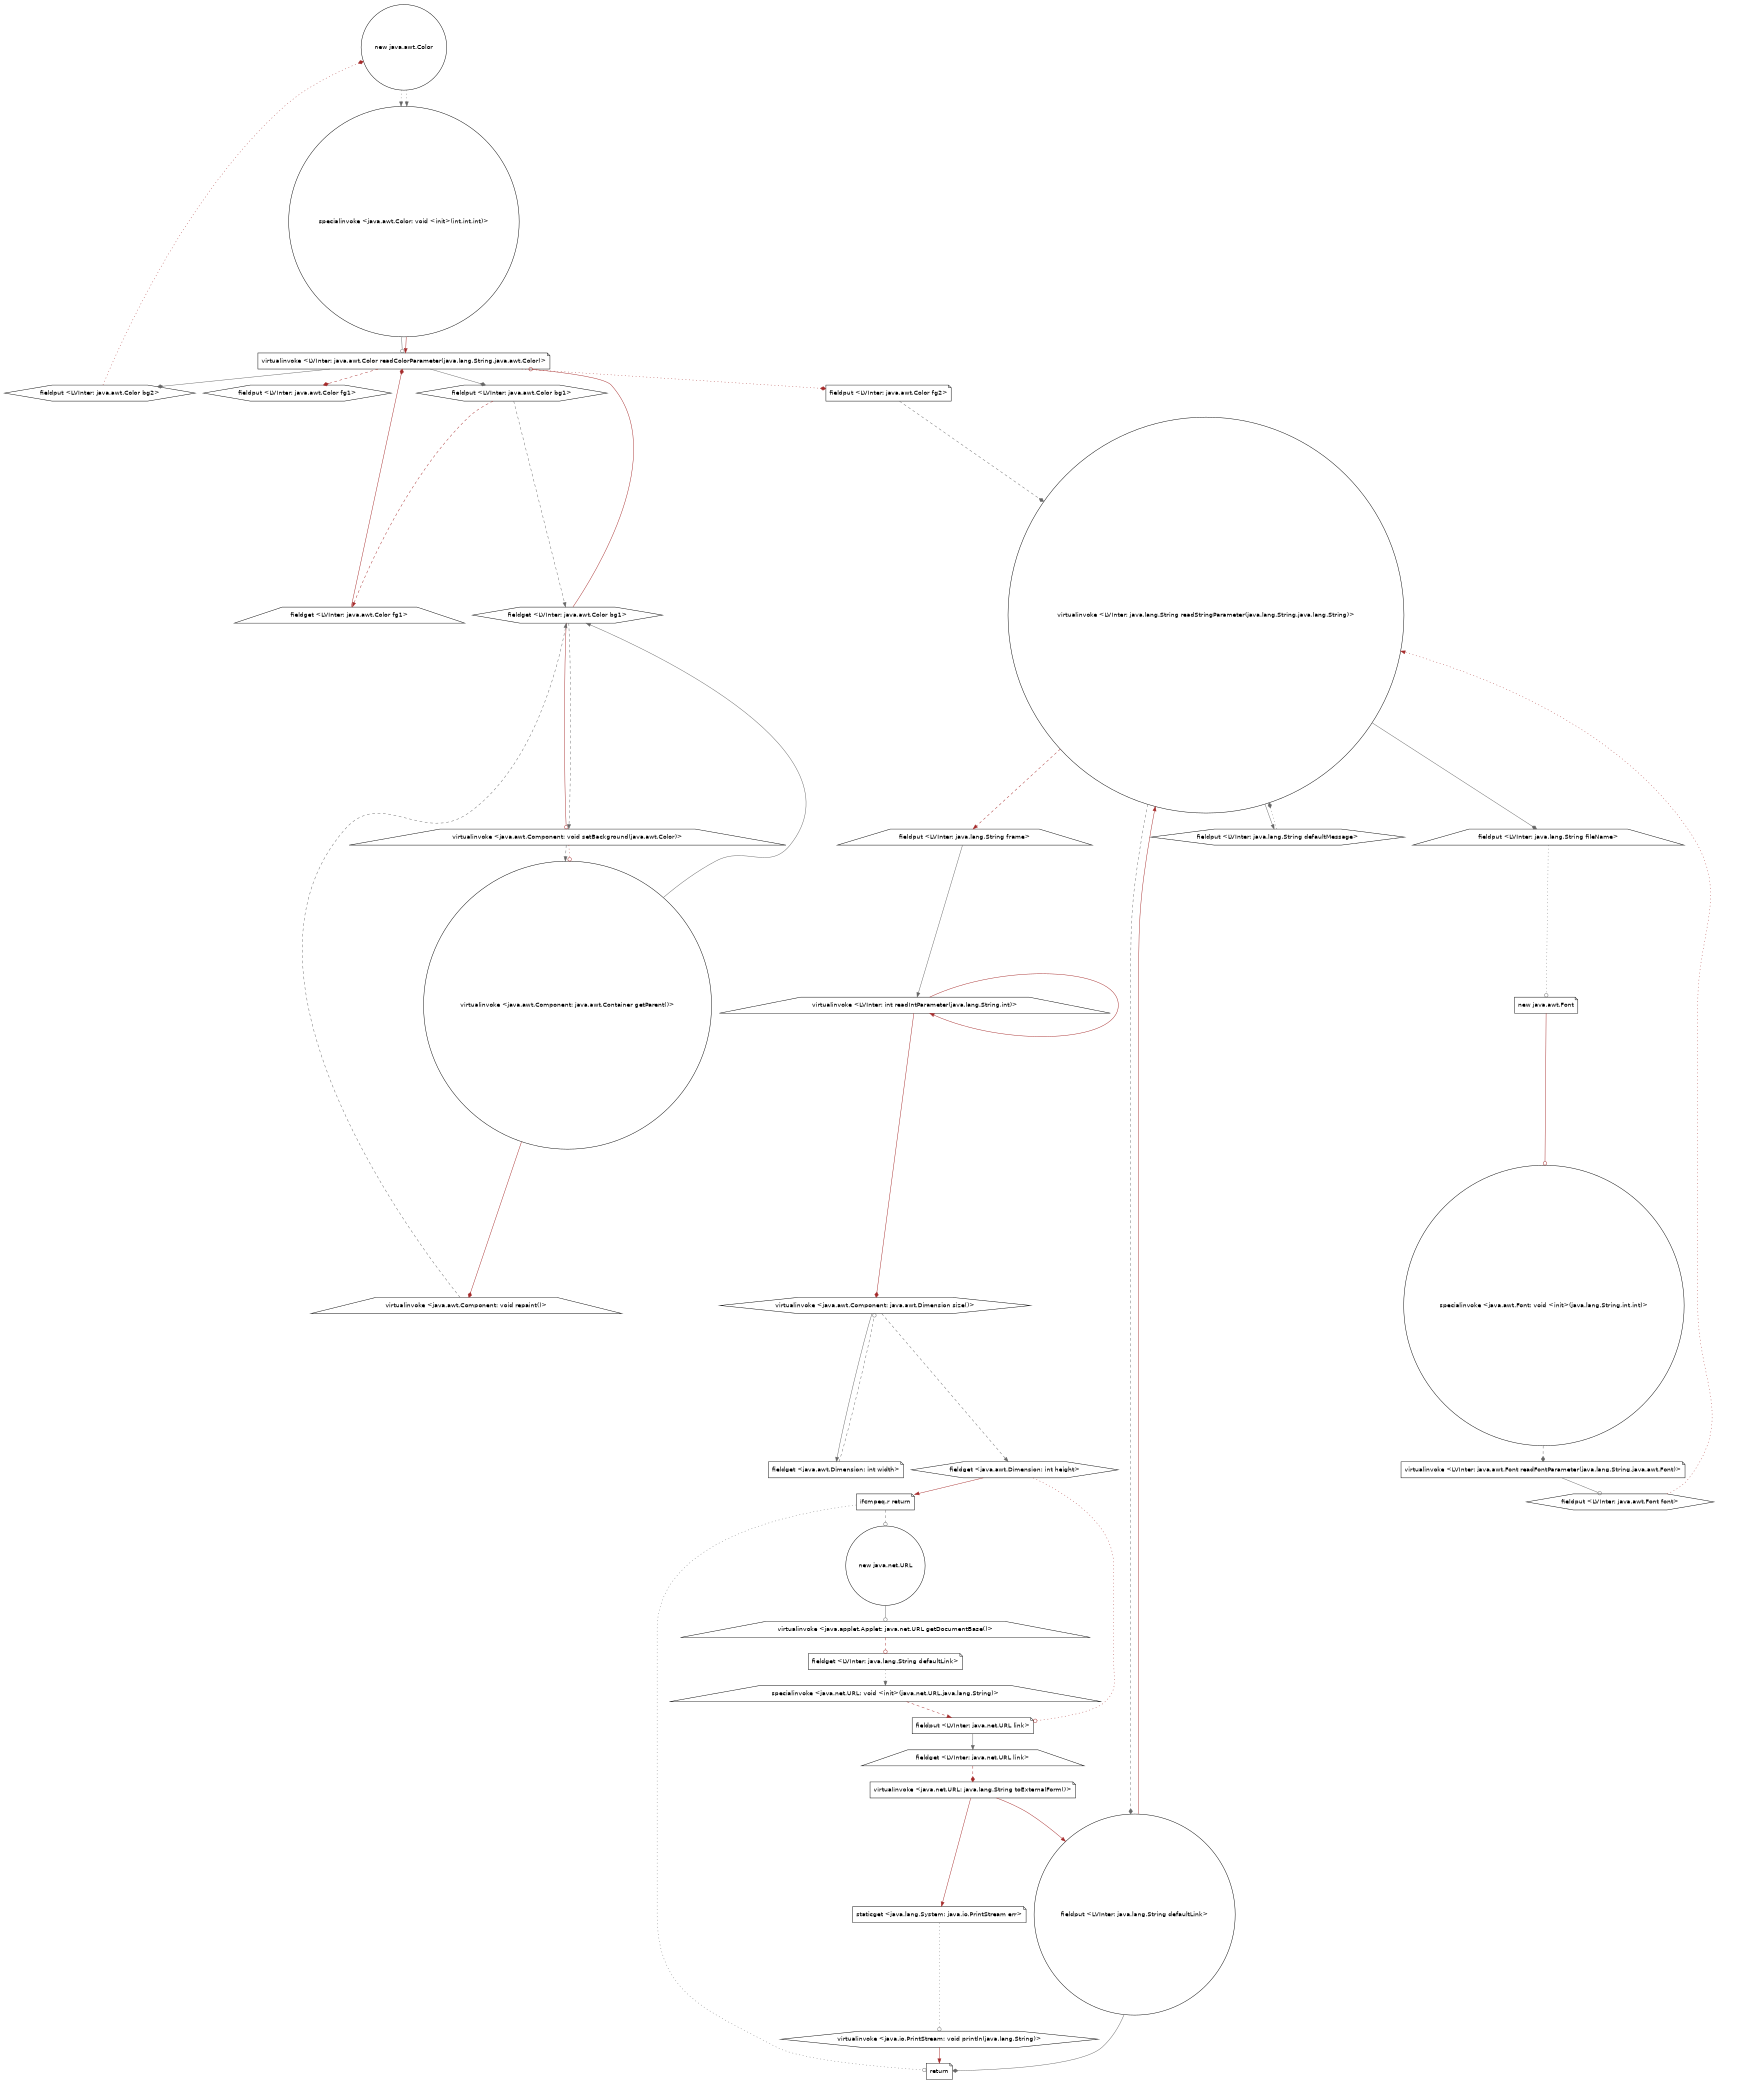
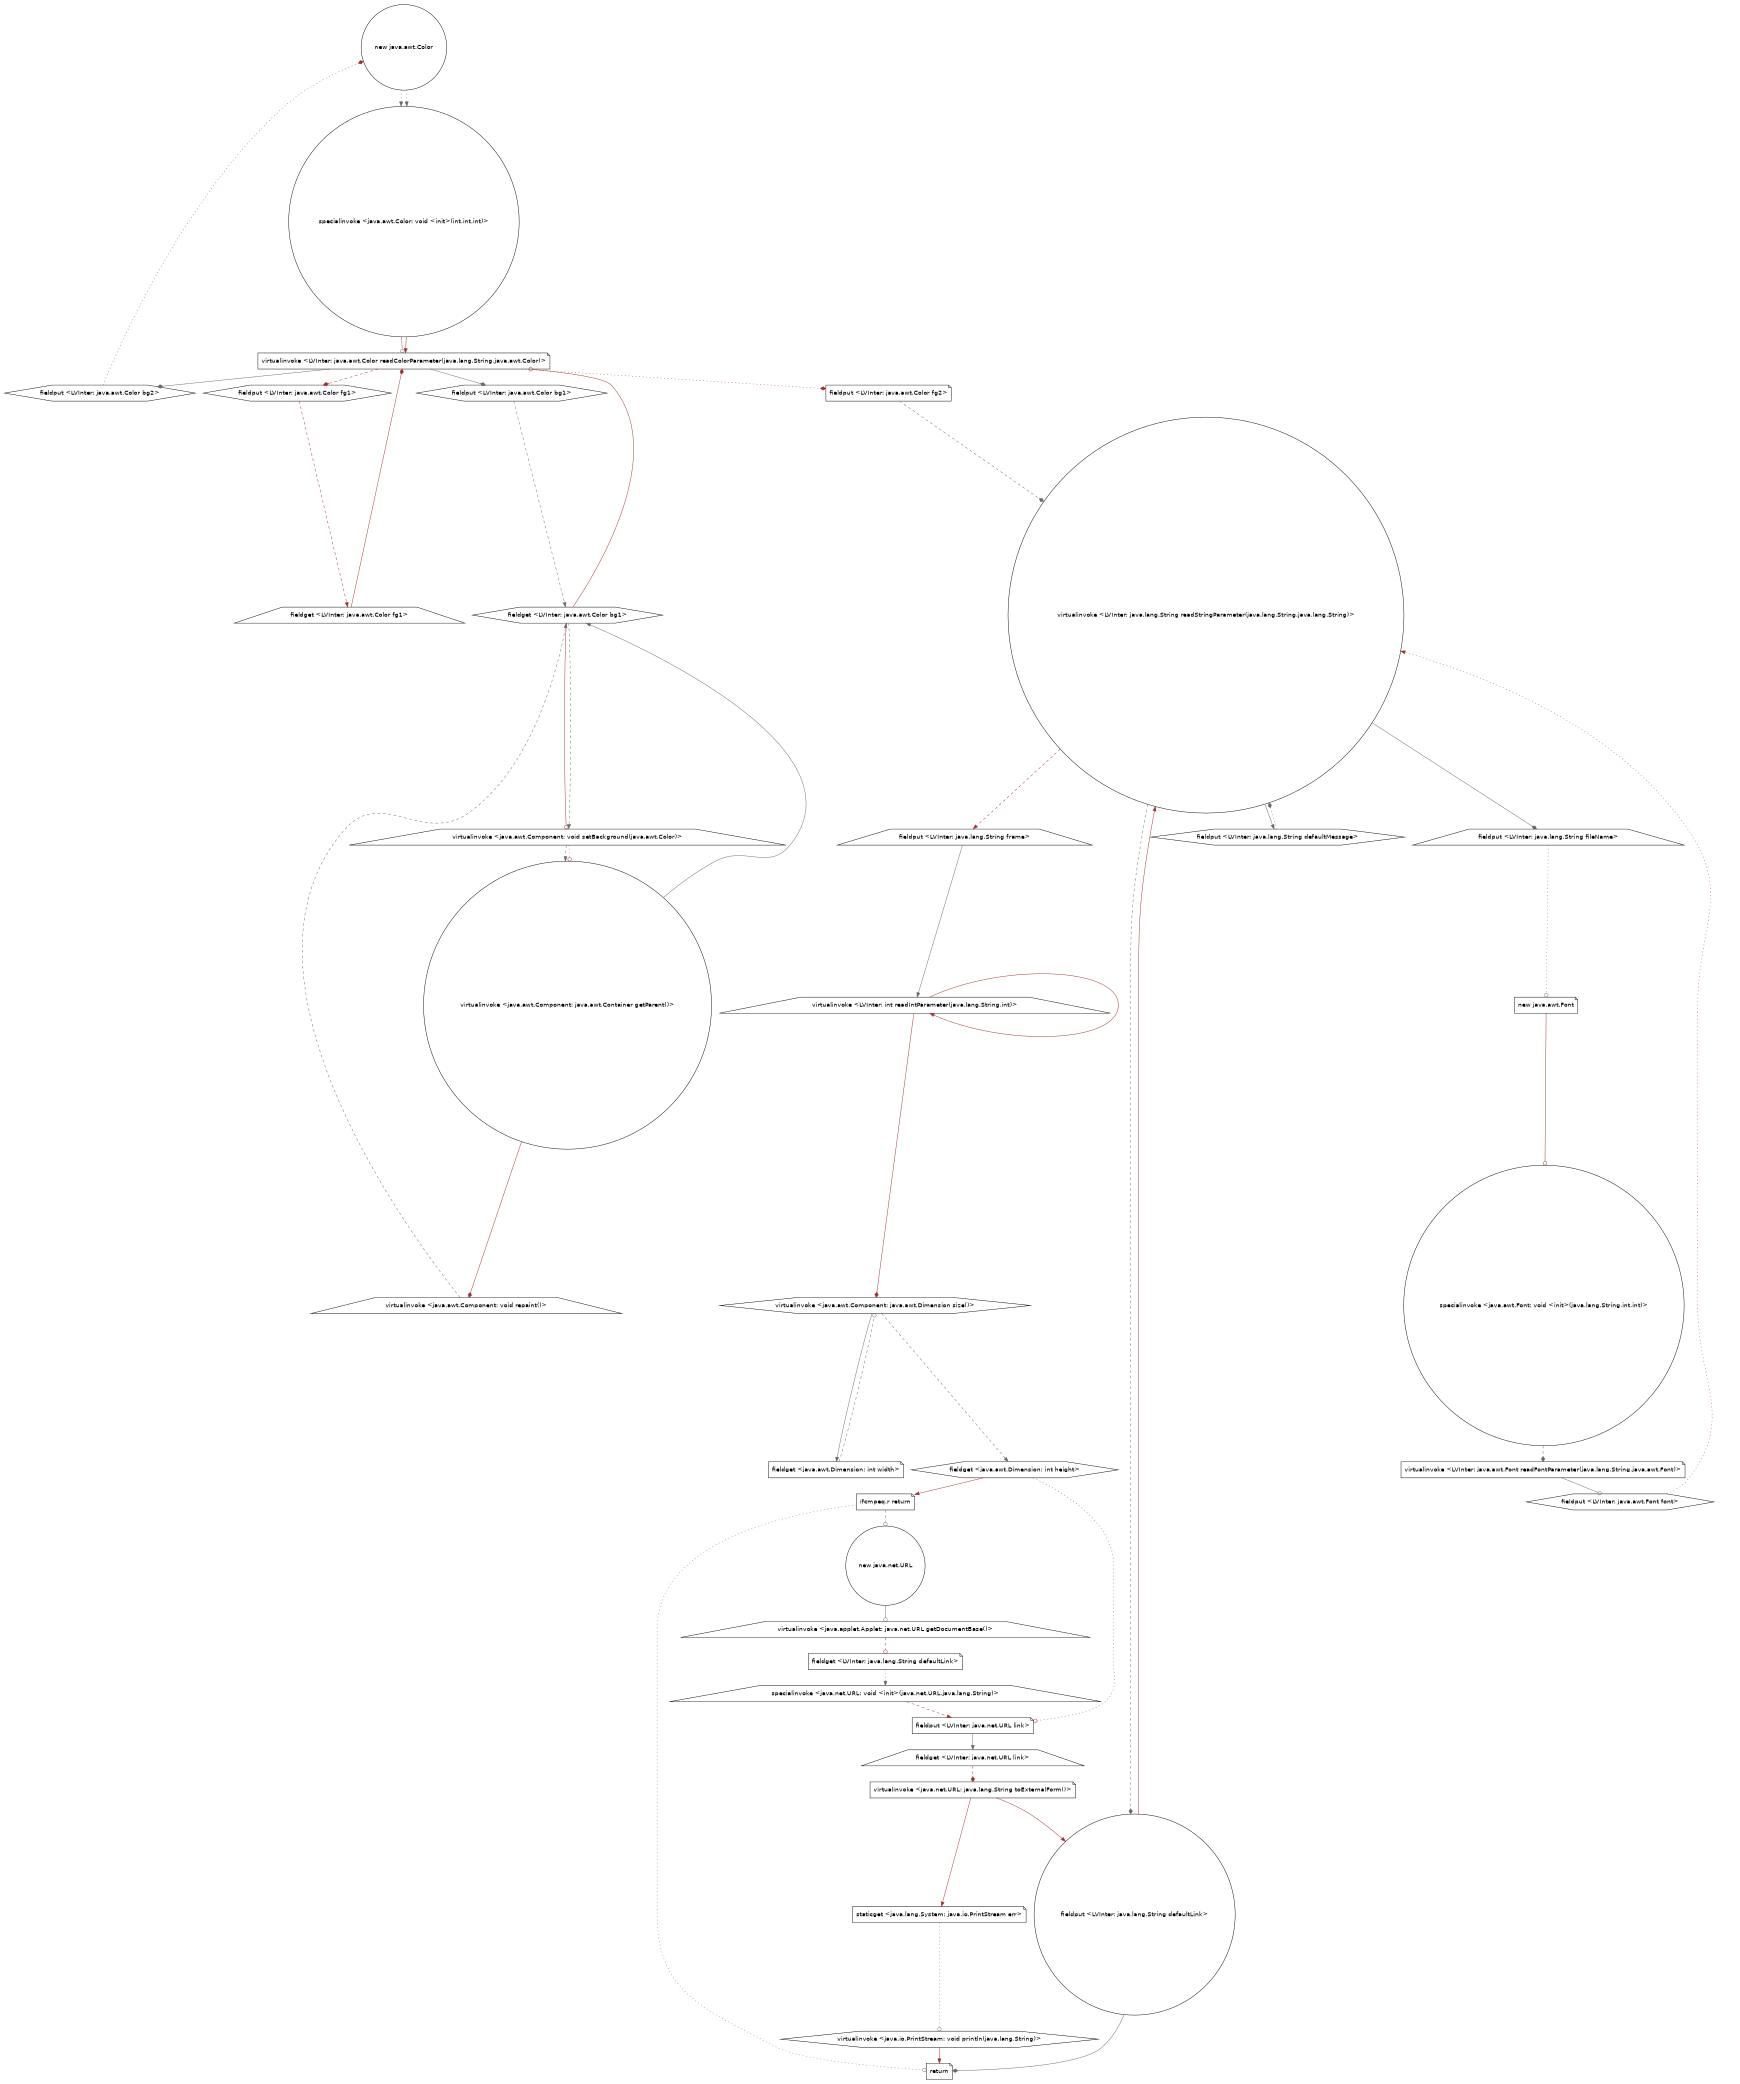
  digraph {
    fontname="DejaVu Sans"
    node [fontname="DejaVu Sans" shape=note]
    edge [arrowhead=normal color=gray40 fontname="DejaVu Sans" style=solid]
    "new java.awt.Color" [shape=circle]
    "specialinvoke <java.awt.Color: void <init>(int,int,int)>" [shape=circle]
    "virtualinvoke <LVInter: java.awt.Color readColorParameter(java.lang.String,java.awt.Color)>"
    "fieldput <LVInter: java.awt.Color bg1>" [shape=hexagon]
    "fieldput <LVInter: java.awt.Color bg2>" [shape=hexagon]
    "fieldput <LVInter: java.awt.Color fg1>" [shape=hexagon]
    "fieldput <LVInter: java.awt.Color fg2>"
    "fieldget <LVInter: java.awt.Color bg1>" [shape=hexagon]
    "fieldget <LVInter: java.awt.Color fg1>" [shape=trapezium]
    "virtualinvoke <LVInter: java.lang.String readStringParameter(java.lang.String,java.lang.String)>" [shape=circle]
    "virtualinvoke <java.awt.Component: void setBackground(java.awt.Color)>" [shape=trapezium]
    "virtualinvoke <java.awt.Component: java.awt.Container getParent()>" [shape=circle]
    "virtualinvoke <java.awt.Component: void repaint()>" [shape=trapezium]
    "fieldput <LVInter: java.lang.String defaultMessage>" [shape=hexagon]
    "fieldput <LVInter: java.lang.String defaultLink>" [shape=circle]
    "fieldput <LVInter: java.lang.String fileName>" [shape=trapezium]
    "fieldput <LVInter: java.lang.String frame>" [shape=trapezium]
    return
    "new java.awt.Font"
    "virtualinvoke <LVInter: int readIntParameter(java.lang.String,int)>" [shape=trapezium]
    "specialinvoke <java.awt.Font: void <init>(java.lang.String,int,int)>" [shape=circle]
    "virtualinvoke <LVInter: java.awt.Font readFontParameter(java.lang.String,java.awt.Font)>"
    "fieldput <LVInter: java.awt.Font font>" [shape=hexagon]
    "virtualinvoke <java.awt.Component: java.awt.Dimension size()>" [shape=hexagon]
    "fieldget <java.awt.Dimension: int width>"
    "fieldget <java.awt.Dimension: int height>" [shape=hexagon]
    "fieldput <LVInter: java.net.URL link>"
    "ifcmpeq.r return"
    "fieldget <LVInter: java.net.URL link>" [shape=trapezium]
    "specialinvoke <java.net.URL: void <init>(java.net.URL,java.lang.String)>" [shape=trapezium]
    "fieldget <LVInter: java.lang.String defaultLink>"
    "virtualinvoke <java.net.URL: java.lang.String toExternalForm()>"
    "new java.net.URL" [shape=circle]
    "virtualinvoke <java.applet.Applet: java.net.URL getDocumentBase()>" [shape=trapezium]
    "staticget <java.lang.System: java.io.PrintStream err>"
    "virtualinvoke <java.io.PrintStream: void println(java.lang.String)>" [shape=hexagon]
    "new java.awt.Color" -> "specialinvoke <java.awt.Color: void <init>(int,int,int)>" [style=dotted]
    "new java.awt.Color" -> "specialinvoke <java.awt.Color: void <init>(int,int,int)>" [style=dotted]
    "specialinvoke <java.awt.Color: void <init>(int,int,int)>" -> "virtualinvoke <LVInter: java.awt.Color readColorParameter(java.lang.String,java.awt.Color)>" [arrowhead=odot]
    "specialinvoke <java.awt.Color: void <init>(int,int,int)>" -> "virtualinvoke <LVInter: java.awt.Color readColorParameter(java.lang.String,java.awt.Color)>" [color=brown]
    "virtualinvoke <LVInter: java.awt.Color readColorParameter(java.lang.String,java.awt.Color)>" -> "fieldput <LVInter: java.awt.Color bg1>" [arrowhead=diamond]
    "virtualinvoke <LVInter: java.awt.Color readColorParameter(java.lang.String,java.awt.Color)>" -> "fieldput <LVInter: java.awt.Color bg2>" [arrowhead=diamond]
    "virtualinvoke <LVInter: java.awt.Color readColorParameter(java.lang.String,java.awt.Color)>" -> "fieldput <LVInter: java.awt.Color fg1>" [arrowhead=diamond color=brown style=dashed]
    "virtualinvoke <LVInter: java.awt.Color readColorParameter(java.lang.String,java.awt.Color)>" -> "fieldput <LVInter: java.awt.Color fg2>" [arrowhead=diamond color=brown style=dotted]
    "fieldput <LVInter: java.awt.Color bg1>" -> "fieldget <LVInter: java.awt.Color bg1>" [style=dashed]
    "fieldput <LVInter: java.awt.Color bg2>" -> "new java.awt.Color" [arrowhead=diamond color=brown style=dotted]
-   "fieldput <LVInter: java.awt.Color bg1>" -> "fieldget <LVInter: java.awt.Color fg1>" [color=brown style=dashed]
+   "fieldput <LVInter: java.awt.Color fg1>" -> "fieldget <LVInter: java.awt.Color fg1>" [color=brown style=dashed]
    "fieldput <LVInter: java.awt.Color fg2>" -> "virtualinvoke <LVInter: java.lang.String readStringParameter(java.lang.String,java.lang.String)>" [arrowhead=diamond style=dashed]
    "fieldget <LVInter: java.awt.Color bg1>" -> "virtualinvoke <LVInter: java.awt.Color readColorParameter(java.lang.String,java.awt.Color)>" [arrowhead=odot color=brown]
    "fieldget <LVInter: java.awt.Color bg1>" -> "virtualinvoke <java.awt.Component: void setBackground(java.awt.Color)>" [arrowhead=odot color=brown]
    "fieldget <LVInter: java.awt.Color bg1>" -> "virtualinvoke <java.awt.Component: void setBackground(java.awt.Color)>" [style=dashed]
    "fieldget <LVInter: java.awt.Color fg1>" -> "virtualinvoke <LVInter: java.awt.Color readColorParameter(java.lang.String,java.awt.Color)>" [arrowhead=diamond color=brown]
    "virtualinvoke <LVInter: java.lang.String readStringParameter(java.lang.String,java.lang.String)>" -> "fieldput <LVInter: java.lang.String defaultMessage>"
    "virtualinvoke <LVInter: java.lang.String readStringParameter(java.lang.String,java.lang.String)>" -> "fieldput <LVInter: java.lang.String defaultLink>" [arrowhead=diamond style=dashed]
    "virtualinvoke <LVInter: java.lang.String readStringParameter(java.lang.String,java.lang.String)>" -> "fieldput <LVInter: java.lang.String fileName>" [arrowhead=diamond]
    "virtualinvoke <LVInter: java.lang.String readStringParameter(java.lang.String,java.lang.String)>" -> "fieldput <LVInter: java.lang.String frame>" [color=brown style=dashed]
    "virtualinvoke <java.awt.Component: void setBackground(java.awt.Color)>" -> "virtualinvoke <java.awt.Component: java.awt.Container getParent()>" [style=dashed]
    "virtualinvoke <java.awt.Component: void setBackground(java.awt.Color)>" -> "virtualinvoke <java.awt.Component: java.awt.Container getParent()>" [arrowhead=odot color=brown style=dotted]
    "virtualinvoke <java.awt.Component: java.awt.Container getParent()>" -> "fieldget <LVInter: java.awt.Color bg1>"
    "virtualinvoke <java.awt.Component: java.awt.Container getParent()>" -> "virtualinvoke <java.awt.Component: void repaint()>" [arrowhead=diamond color=brown]
    "virtualinvoke <java.awt.Component: void repaint()>" -> "fieldget <LVInter: java.awt.Color bg1>" [style=dashed]
    "fieldput <LVInter: java.lang.String defaultMessage>" -> "virtualinvoke <LVInter: java.lang.String readStringParameter(java.lang.String,java.lang.String)>" [arrowhead=diamond style=dotted]
    "fieldput <LVInter: java.lang.String defaultLink>" -> "virtualinvoke <LVInter: java.lang.String readStringParameter(java.lang.String,java.lang.String)>" [color=brown]
    "fieldput <LVInter: java.lang.String defaultLink>" -> return [arrowhead=diamond]
    "fieldput <LVInter: java.lang.String fileName>" -> "new java.awt.Font" [arrowhead=odot style=dotted]
    "fieldput <LVInter: java.lang.String frame>" -> "virtualinvoke <LVInter: int readIntParameter(java.lang.String,int)>"
    "new java.awt.Font" -> "specialinvoke <java.awt.Font: void <init>(java.lang.String,int,int)>" [arrowhead=odot color=brown]
    "virtualinvoke <LVInter: int readIntParameter(java.lang.String,int)>" -> "virtualinvoke <LVInter: int readIntParameter(java.lang.String,int)>" [color=brown]
    "virtualinvoke <LVInter: int readIntParameter(java.lang.String,int)>" -> "virtualinvoke <java.awt.Component: java.awt.Dimension size()>" [arrowhead=diamond color=brown]
    "specialinvoke <java.awt.Font: void <init>(java.lang.String,int,int)>" -> "virtualinvoke <LVInter: java.awt.Font readFontParameter(java.lang.String,java.awt.Font)>" [arrowhead=diamond style=dashed]
    "virtualinvoke <LVInter: java.awt.Font readFontParameter(java.lang.String,java.awt.Font)>" -> "fieldput <LVInter: java.awt.Font font>" [arrowhead=odot]
    "fieldput <LVInter: java.awt.Font font>" -> "virtualinvoke <LVInter: java.lang.String readStringParameter(java.lang.String,java.lang.String)>" [color=brown style=dotted]
    "virtualinvoke <java.awt.Component: java.awt.Dimension size()>" -> "fieldget <java.awt.Dimension: int width>"
    "virtualinvoke <java.awt.Component: java.awt.Dimension size()>" -> "fieldget <java.awt.Dimension: int height>" [style=dashed]
    "fieldget <java.awt.Dimension: int width>" -> "virtualinvoke <java.awt.Component: java.awt.Dimension size()>" [arrowhead=odot style=dashed]
    "fieldget <java.awt.Dimension: int height>" -> "fieldput <LVInter: java.net.URL link>" [arrowhead=odot color=brown style=dotted]
    "fieldget <java.awt.Dimension: int height>" -> "ifcmpeq.r return" [color=brown]
    "fieldput <LVInter: java.net.URL link>" -> "fieldget <LVInter: java.net.URL link>"
    "ifcmpeq.r return" -> return [arrowhead=odot style=dotted]
    "ifcmpeq.r return" -> "new java.net.URL" [arrowhead=odot style=dashed]
    "fieldget <LVInter: java.net.URL link>" -> "virtualinvoke <java.net.URL: java.lang.String toExternalForm()>" [arrowhead=diamond color=brown style=dashed]
    "specialinvoke <java.net.URL: void <init>(java.net.URL,java.lang.String)>" -> "fieldput <LVInter: java.net.URL link>" [color=brown style=dashed]
    "fieldget <LVInter: java.lang.String defaultLink>" -> "specialinvoke <java.net.URL: void <init>(java.net.URL,java.lang.String)>" [style=dotted]
    "virtualinvoke <java.net.URL: java.lang.String toExternalForm()>" -> "fieldput <LVInter: java.lang.String defaultLink>" [color=brown]
    "virtualinvoke <java.net.URL: java.lang.String toExternalForm()>" -> "staticget <java.lang.System: java.io.PrintStream err>" [color=brown]
    "new java.net.URL" -> "virtualinvoke <java.applet.Applet: java.net.URL getDocumentBase()>" [arrowhead=odot]
    "virtualinvoke <java.applet.Applet: java.net.URL getDocumentBase()>" -> "fieldget <LVInter: java.lang.String defaultLink>" [arrowhead=odot color=brown style=dashed]
    "staticget <java.lang.System: java.io.PrintStream err>" -> "virtualinvoke <java.io.PrintStream: void println(java.lang.String)>" [arrowhead=odot style=dotted]
    "virtualinvoke <java.io.PrintStream: void println(java.lang.String)>" -> return [color=brown]
  }
